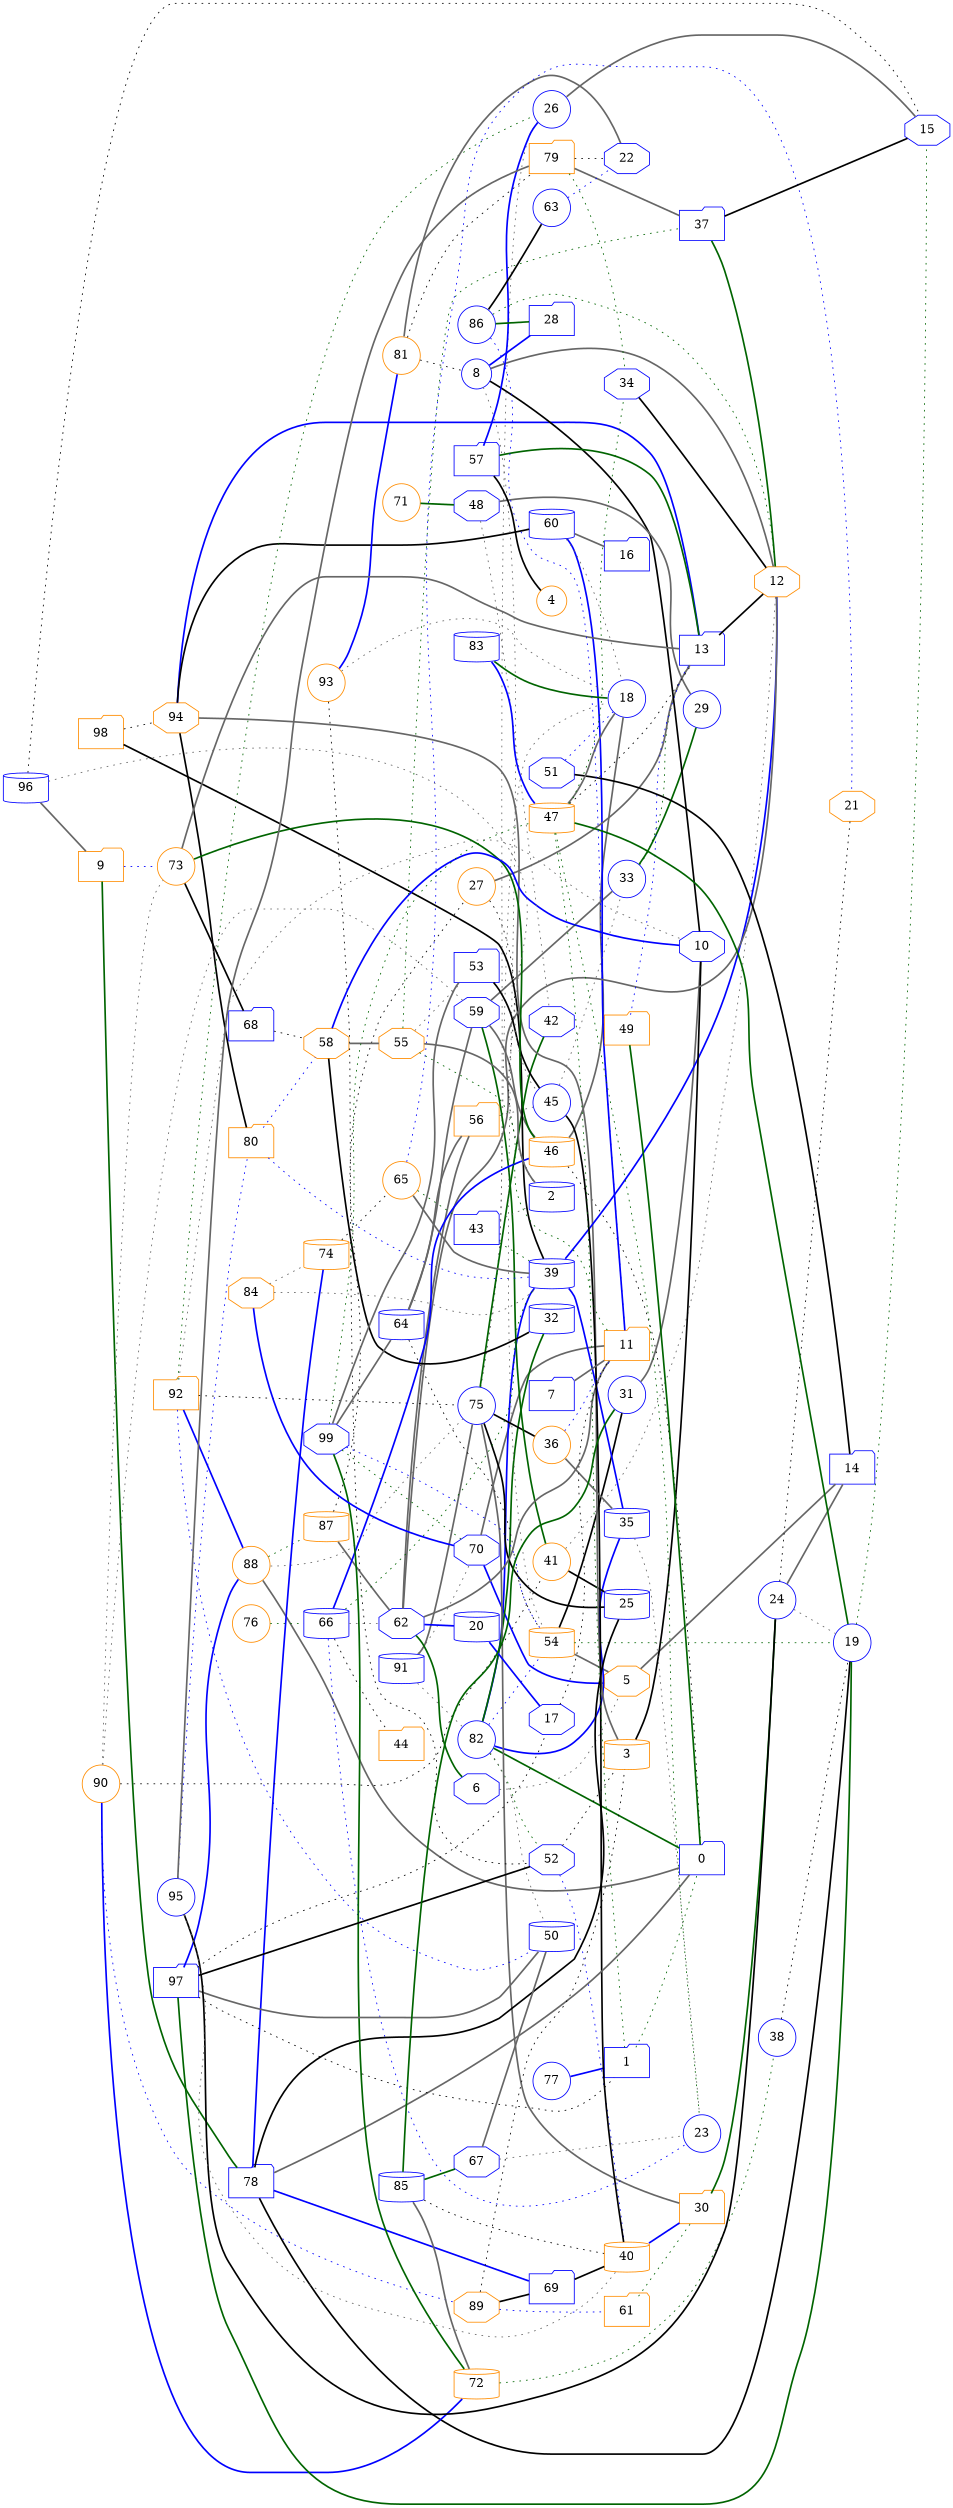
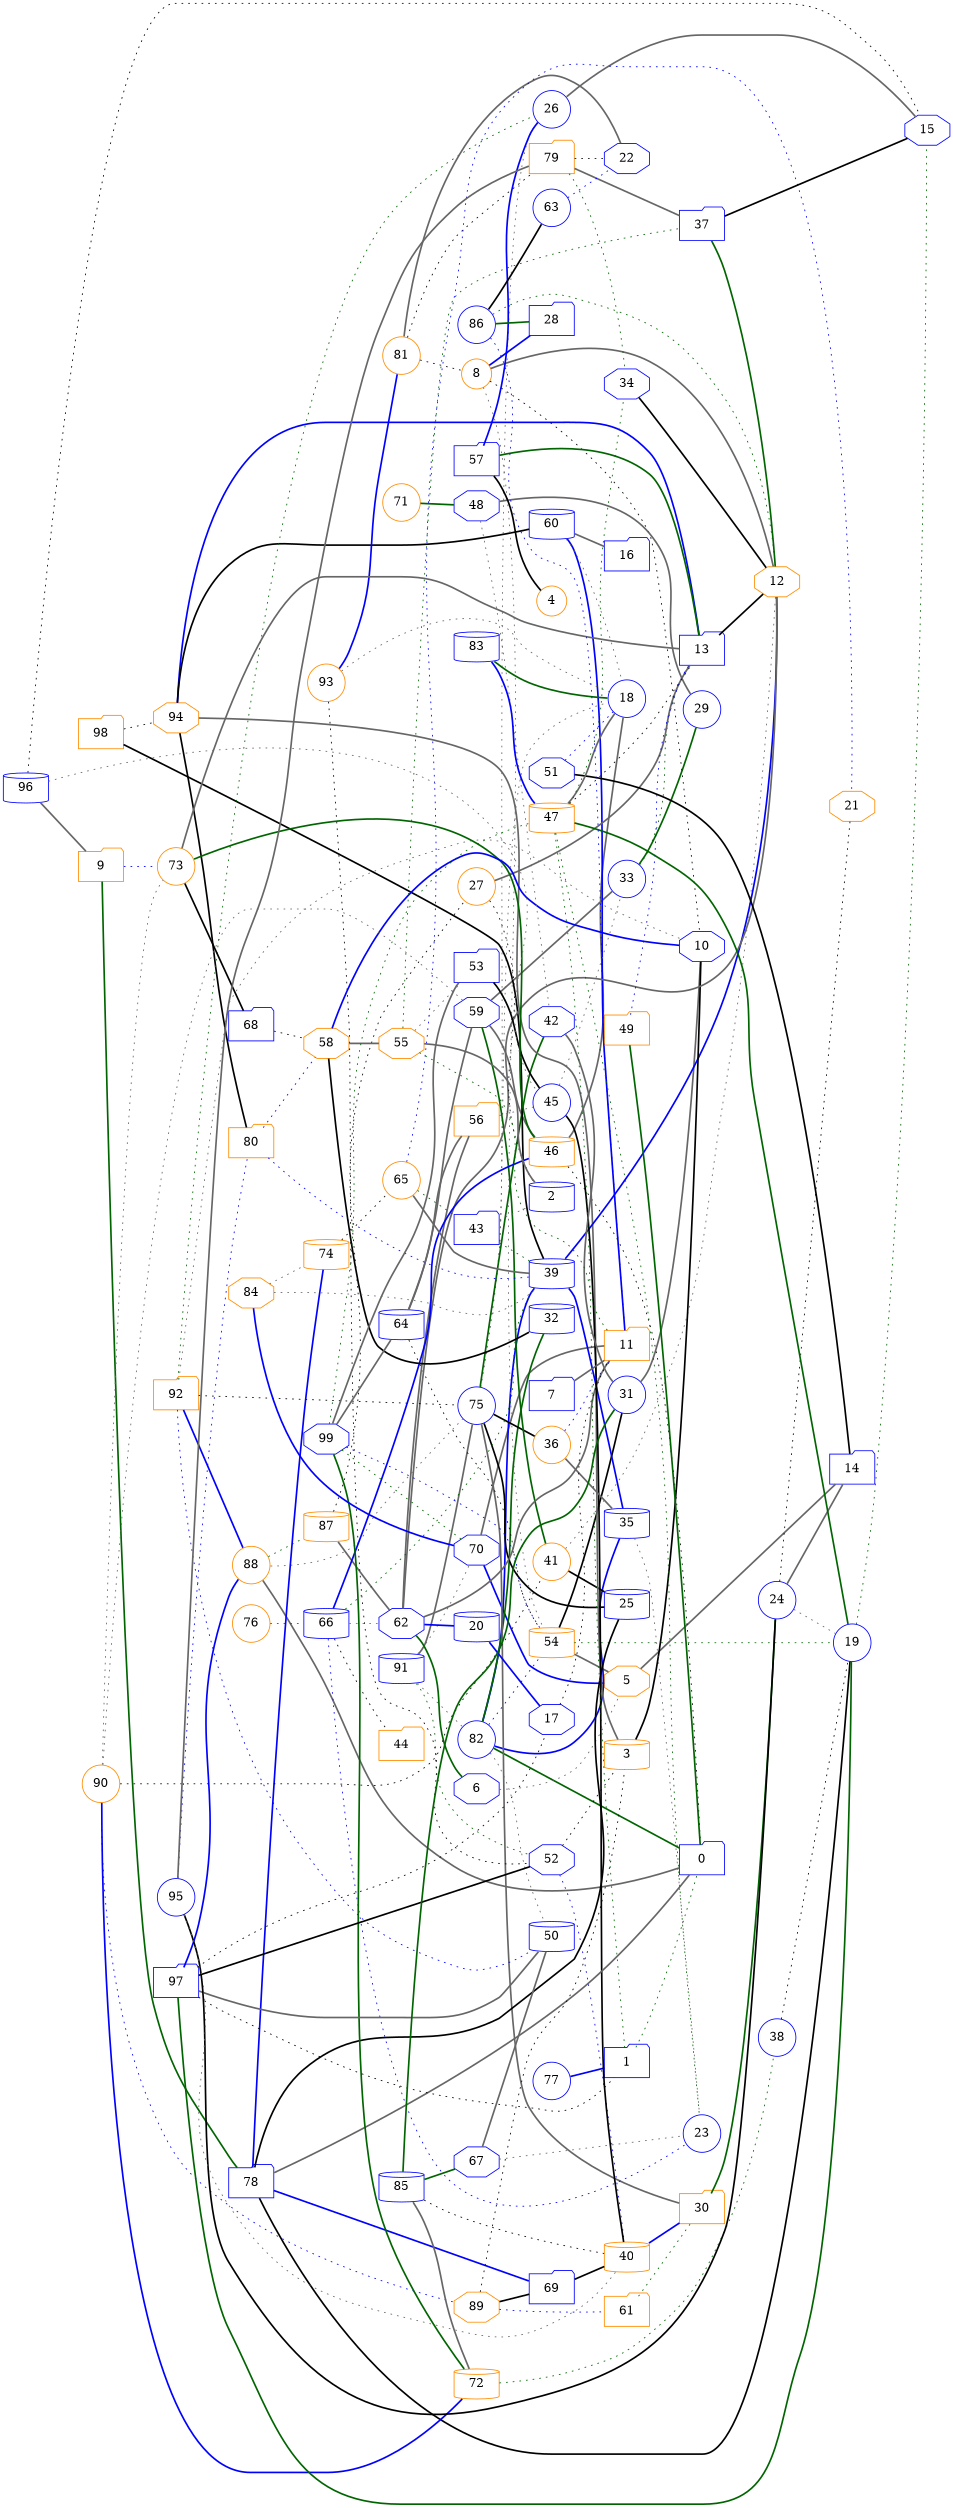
  digraph {
    rankdir=LR
    node [color=blue shape=circle]
    edge [color=gray40 dir=none style=bold]
    54 [color=darkorange shape=cylinder]
    31
    19
    5 [color=darkorange shape=octagon]
    10 [shape=octagon]
    91 [shape=cylinder]
    70 [shape=octagon]
    82
    75
    52 [shape=octagon]
    11 [color=darkorange shape=folder]
    64 [shape=cylinder]
    59 [shape=octagon]
    56 [color=darkorange shape=folder]
    41 [color=darkorange]
    33
    46 [color=darkorange shape=cylinder]
    98 [color=darkorange shape=folder]
    94 [color=darkorange shape=octagon]
    39 [shape=cylinder]
    13 [shape=folder]
    80 [color=darkorange shape=folder]
    3 [color=darkorange shape=cylinder]
    60 [shape=cylinder]
    87 [color=darkorange shape=cylinder]
    62 [shape=octagon]
    27 [color=darkorange]
    12 [color=darkorange shape=octagon]
    6 [shape=octagon]
    20 [shape=cylinder]
    77
    1 [shape=folder]
    0 [shape=folder]
    92 [color=darkorange shape=folder]
    50 [shape=cylinder]
    26
    88 [color=darkorange]
    24
    14 [shape=folder]
    21 [color=darkorange shape=octagon]
    15 [shape=octagon]
    49 [color=darkorange shape=folder]
    93 [color=darkorange]
    81 [color=darkorange]
    18
    22 [shape=octagon]
-   8
+   8 [color=darkorange]
    79 [color=darkorange shape=folder]
    61 [color=darkorange shape=folder]
    30 [color=darkorange shape=folder]
    35 [shape=cylinder]
    32 [shape=cylinder]
    53 [shape=folder]
    45
    40 [color=darkorange shape=cylinder]
    25 [shape=cylinder]
    51 [shape=octagon]
    76 [color=darkorange]
    66 [shape=cylinder]
    23
    44 [color=darkorange shape=folder]
    78 [shape=folder]
    74 [color=darkorange shape=cylinder]
    69 [shape=folder]
    36 [color=darkorange]
    9 [color=darkorange shape=folder]
    73 [color=darkorange]
    68 [shape=folder]
    7 [shape=folder]
    65 [color=darkorange]
    43 [shape=folder]
    72 [color=darkorange shape=cylinder]
    38
    42 [shape=octagon]
    58 [color=darkorange shape=octagon]
    90 [color=darkorange]
    89 [color=darkorange shape=octagon]
    48 [shape=octagon]
    29
    55 [color=darkorange shape=octagon]
    2 [shape=cylinder]
    83 [shape=cylinder]
    47 [color=darkorange shape=cylinder]
    99 [shape=octagon]
    34 [shape=octagon]
    97 [shape=folder]
    17 [shape=octagon]
    37 [shape=folder]
    57 [shape=folder]
    4 [color=darkorange]
    86
    28 [shape=folder]
    63
    71 [color=darkorange]
    96 [shape=cylinder]
    84 [color=darkorange shape=octagon]
    85 [shape=cylinder]
    67 [shape=octagon]
    16 [shape=folder]
    95
    subgraph sub_1 {
      54
      31
      19
      5
      10
      91
      70
      82
      75
      52
      11
      64
      59
      56
      41
      33
      46
      98
      94
      39
      13
      80
      3
      60
      87
      62
      27
      12
      6
      20
      77
      1
      0
      92
      50
      26
      88
      24
      14
      21
      15
      49
      93
      81
      18
      22
      8
      79
      61
      30
      35
      32
      53
      45
      40
      25
      51
      76
      66
      23
      44
      78
      74
      69
      36
      9
      73
      68
      7
      65
      43
      72
      38
      42
      58
      90
      89
      48
      29
      55
      2
      83
      47
      99
      34
      97
      17
      37
      57
      4
      86
      28
      63
      71
      96
      84
      85
      67
      16
      95
    }
    54 -> 31 [color=black]
    54 -> 19 [color=darkgreen style=dotted]
    54 -> 5
    31 -> 10
    19 -> 15 [color=darkgreen style=dotted]
    5 -> 14
    91 -> 70 [style=dotted]
    91 -> 82 [style=dotted]
    91 -> 75
-   82 -> 52 [color=darkgreen style=dotted]
+   91 -> 52 [color=darkgreen style=dotted]
    70 -> 5 [color=blue]
    70 -> 11
    82 -> 54 [color=blue style=dotted]
    82 -> 39 [color=blue]
    82 -> 0 [color=darkgreen]
    82 -> 50 [style=dotted]
    82 -> 35 [color=blue]
    82 -> 32 [color=darkgreen]
    75 -> 26 [style=dotted]
    75 -> 18 [style=dotted]
    75 -> 30
    75 -> 25 [color=black]
    75 -> 36 [color=black]
    75 -> 42 [color=darkgreen]
    52 -> 3 [color=black style=dotted]
    52 -> 40 [color=blue style=dotted]
    64 -> 54 [color=black style=dotted]
    64 -> 59
    64 -> 56
    59 -> 41 [color=darkgreen]
    59 -> 33
    59 -> 46
    56 -> 45 [style=dotted]
    41 -> 12 [style=dotted]
    41 -> 25 [color=black]
    33 -> 13 [color=darkgreen style=dotted]
    33 -> 29 [color=darkgreen]
    46 -> 0 [color=black style=dotted]
    46 -> 18
    98 -> 94 [color=black style=dotted]
    98 -> 39 [color=black]
    94 -> 13 [color=blue]
    94 -> 80 [color=black]
    94 -> 3
    94 -> 60 [color=black]
    39 -> 12 [color=blue]
    39 -> 35 [color=blue]
    13 -> 12 [color=black]
    80 -> 39 [color=blue style=dotted]
    80 -> 58 [color=blue style=dotted]
    3 -> 10 [color=black]
    60 -> 11 [color=blue]
    60 -> 18 [style=dotted]
    60 -> 16
    87 -> 62
    87 -> 27 [color=black style=dotted]
    62 -> 11
    62 -> 56
    62 -> 12
    62 -> 6 [color=darkgreen]
    62 -> 20 [color=blue]
    27 -> 13
    27 -> 2 [color=black style=dotted]
    6 -> 5 [style=dotted]
    20 -> 17 [color=blue]
    77 -> 1 [color=blue]
    1 -> 0 [color=darkgreen style=dotted]
    92 -> 10 [style=dotted]
    92 -> 75 [color=black style=dotted]
    92 -> 50 [color=blue style=dotted]
    92 -> 26 [color=darkgreen style=dotted]
    92 -> 88 [color=blue]
    26 -> 15
    88 -> 75 [style=dotted]
    88 -> 87 [color=darkgreen style=dotted]
    88 -> 0
    24 -> 19 [style=dotted]
    24 -> 14
    24 -> 21 [color=black style=dotted]
    49 -> 13 [color=blue style=dotted]
    49 -> 0 [color=darkgreen]
    93 -> 52 [color=black style=dotted]
    93 -> 81 [color=blue]
    93 -> 18 [style=dotted]
    81 -> 22
    81 -> 8 [color=black style=dotted]
    81 -> 79 [color=black style=dotted]
    8 -> 54 [style=dotted]
-   8 -> 10 [color=black]
+   8 -> 10 [color=black style=dotted]
    8 -> 12
    8 -> 28 [color=blue]
    79 -> 22 [color=black style=dotted]
    79 -> 34 [color=darkgreen style=dotted]
    79 -> 37
    61 -> 30 [color=darkgreen style=dotted]
    30 -> 24 [color=darkgreen]
    35 -> 23 [style=dotted]
    53 -> 45 [color=black]
    45 -> 33 [style=dotted]
    45 -> 40 [color=black]
    40 -> 30 [color=blue]
    51 -> 14 [color=black]
    51 -> 18 [color=blue style=dotted]
    76 -> 66 [color=darkgreen style=dotted]
    66 -> 46 [color=blue]
    66 -> 39 [color=darkgreen style=dotted]
    66 -> 62 [style=dotted]
    66 -> 23 [color=blue style=dotted]
    66 -> 44 [color=black style=dotted]
    78 -> 19 [color=black]
    78 -> 0
    78 -> 25 [color=black]
    78 -> 74 [color=blue]
    78 -> 69 [color=blue]
    74 -> 65 [color=black style=dotted]
    69 -> 40 [color=black]
    36 -> 11 [color=blue style=dotted]
    36 -> 35
    9 -> 78 [color=darkgreen]
    9 -> 73 [color=blue style=dotted]
    73 -> 46 [color=darkgreen]
    73 -> 13
    73 -> 68 [color=black]
    68 -> 58 [color=black style=dotted]
    7 -> 11
    65 -> 39
    65 -> 21 [color=blue style=dotted]
    65 -> 43 [color=darkgreen style=dotted]
    43 -> 39 [color=darkgreen style=dotted]
    43 -> 2 [style=dotted]
    72 -> 38 [color=darkgreen style=dotted]
    38 -> 19 [color=black style=dotted]
+   42 -> 31
    58 -> 10 [color=blue]
    58 -> 32 [color=black]
    58 -> 55
    90 -> 59 [style=dotted]
    90 -> 41 [color=black style=dotted]
    90 -> 73 [style=dotted]
    90 -> 72 [color=blue]
    90 -> 89 [color=blue style=dotted]
    89 -> 3 [color=black style=dotted]
    89 -> 61 [color=blue style=dotted]
    89 -> 69 [color=black]
    48 -> 42 [style=dotted]
    48 -> 29
    55 -> 11 [color=darkgreen style=dotted]
    55 -> 53 [style=dotted]
    55 -> 2
    55 -> 37 [color=darkgreen style=dotted]
    83 -> 18 [color=darkgreen]
    83 -> 47 [color=blue]
    47 -> 19 [color=darkgreen]
    47 -> 13 [color=black style=dotted]
    47 -> 1 [color=darkgreen style=dotted]
    47 -> 18
    47 -> 23 [color=darkgreen style=dotted]
    47 -> 34 [color=darkgreen style=dotted]
    99 -> 54 [color=blue style=dotted]
    99 -> 70 [color=darkgreen style=dotted]
    99 -> 64
    99 -> 53
    99 -> 72 [color=darkgreen]
    99 -> 47 [color=darkgreen style=dotted]
    34 -> 12 [color=black]
    97 -> 19 [color=darkgreen]
    97 -> 52 [color=black]
    97 -> 1 [color=black style=dotted]
    97 -> 50
    97 -> 88 [color=blue]
    97 -> 17 [color=black style=dotted]
    17 -> 11 [color=black style=dotted]
    37 -> 12 [color=darkgreen]
    37 -> 15 [color=black]
    57 -> 13 [color=darkgreen]
    57 -> 26 [color=blue]
    57 -> 4 [color=black]
    86 -> 11 [color=blue style=dotted]
    86 -> 12 [color=darkgreen style=dotted]
    86 -> 28 [color=darkgreen]
    86 -> 63 [color=black]
    63 -> 22 [color=blue style=dotted]
    71 -> 48 [color=darkgreen]
    96 -> 15 [color=black style=dotted]
    96 -> 45 [style=dotted]
    96 -> 9
    84 -> 70 [color=blue]
    84 -> 39 [style=dotted]
    84 -> 74 [style=dotted]
    85 -> 31 [color=darkgreen]
    85 -> 40 [color=black style=dotted]
    85 -> 72
    85 -> 67 [color=darkgreen]
    67 -> 50
    67 -> 23 [style=dotted]
    95 -> 80 [color=blue style=dotted]
    95 -> 24 [color=black]
    95 -> 79
    95 -> 40 [style=dotted]
  }
